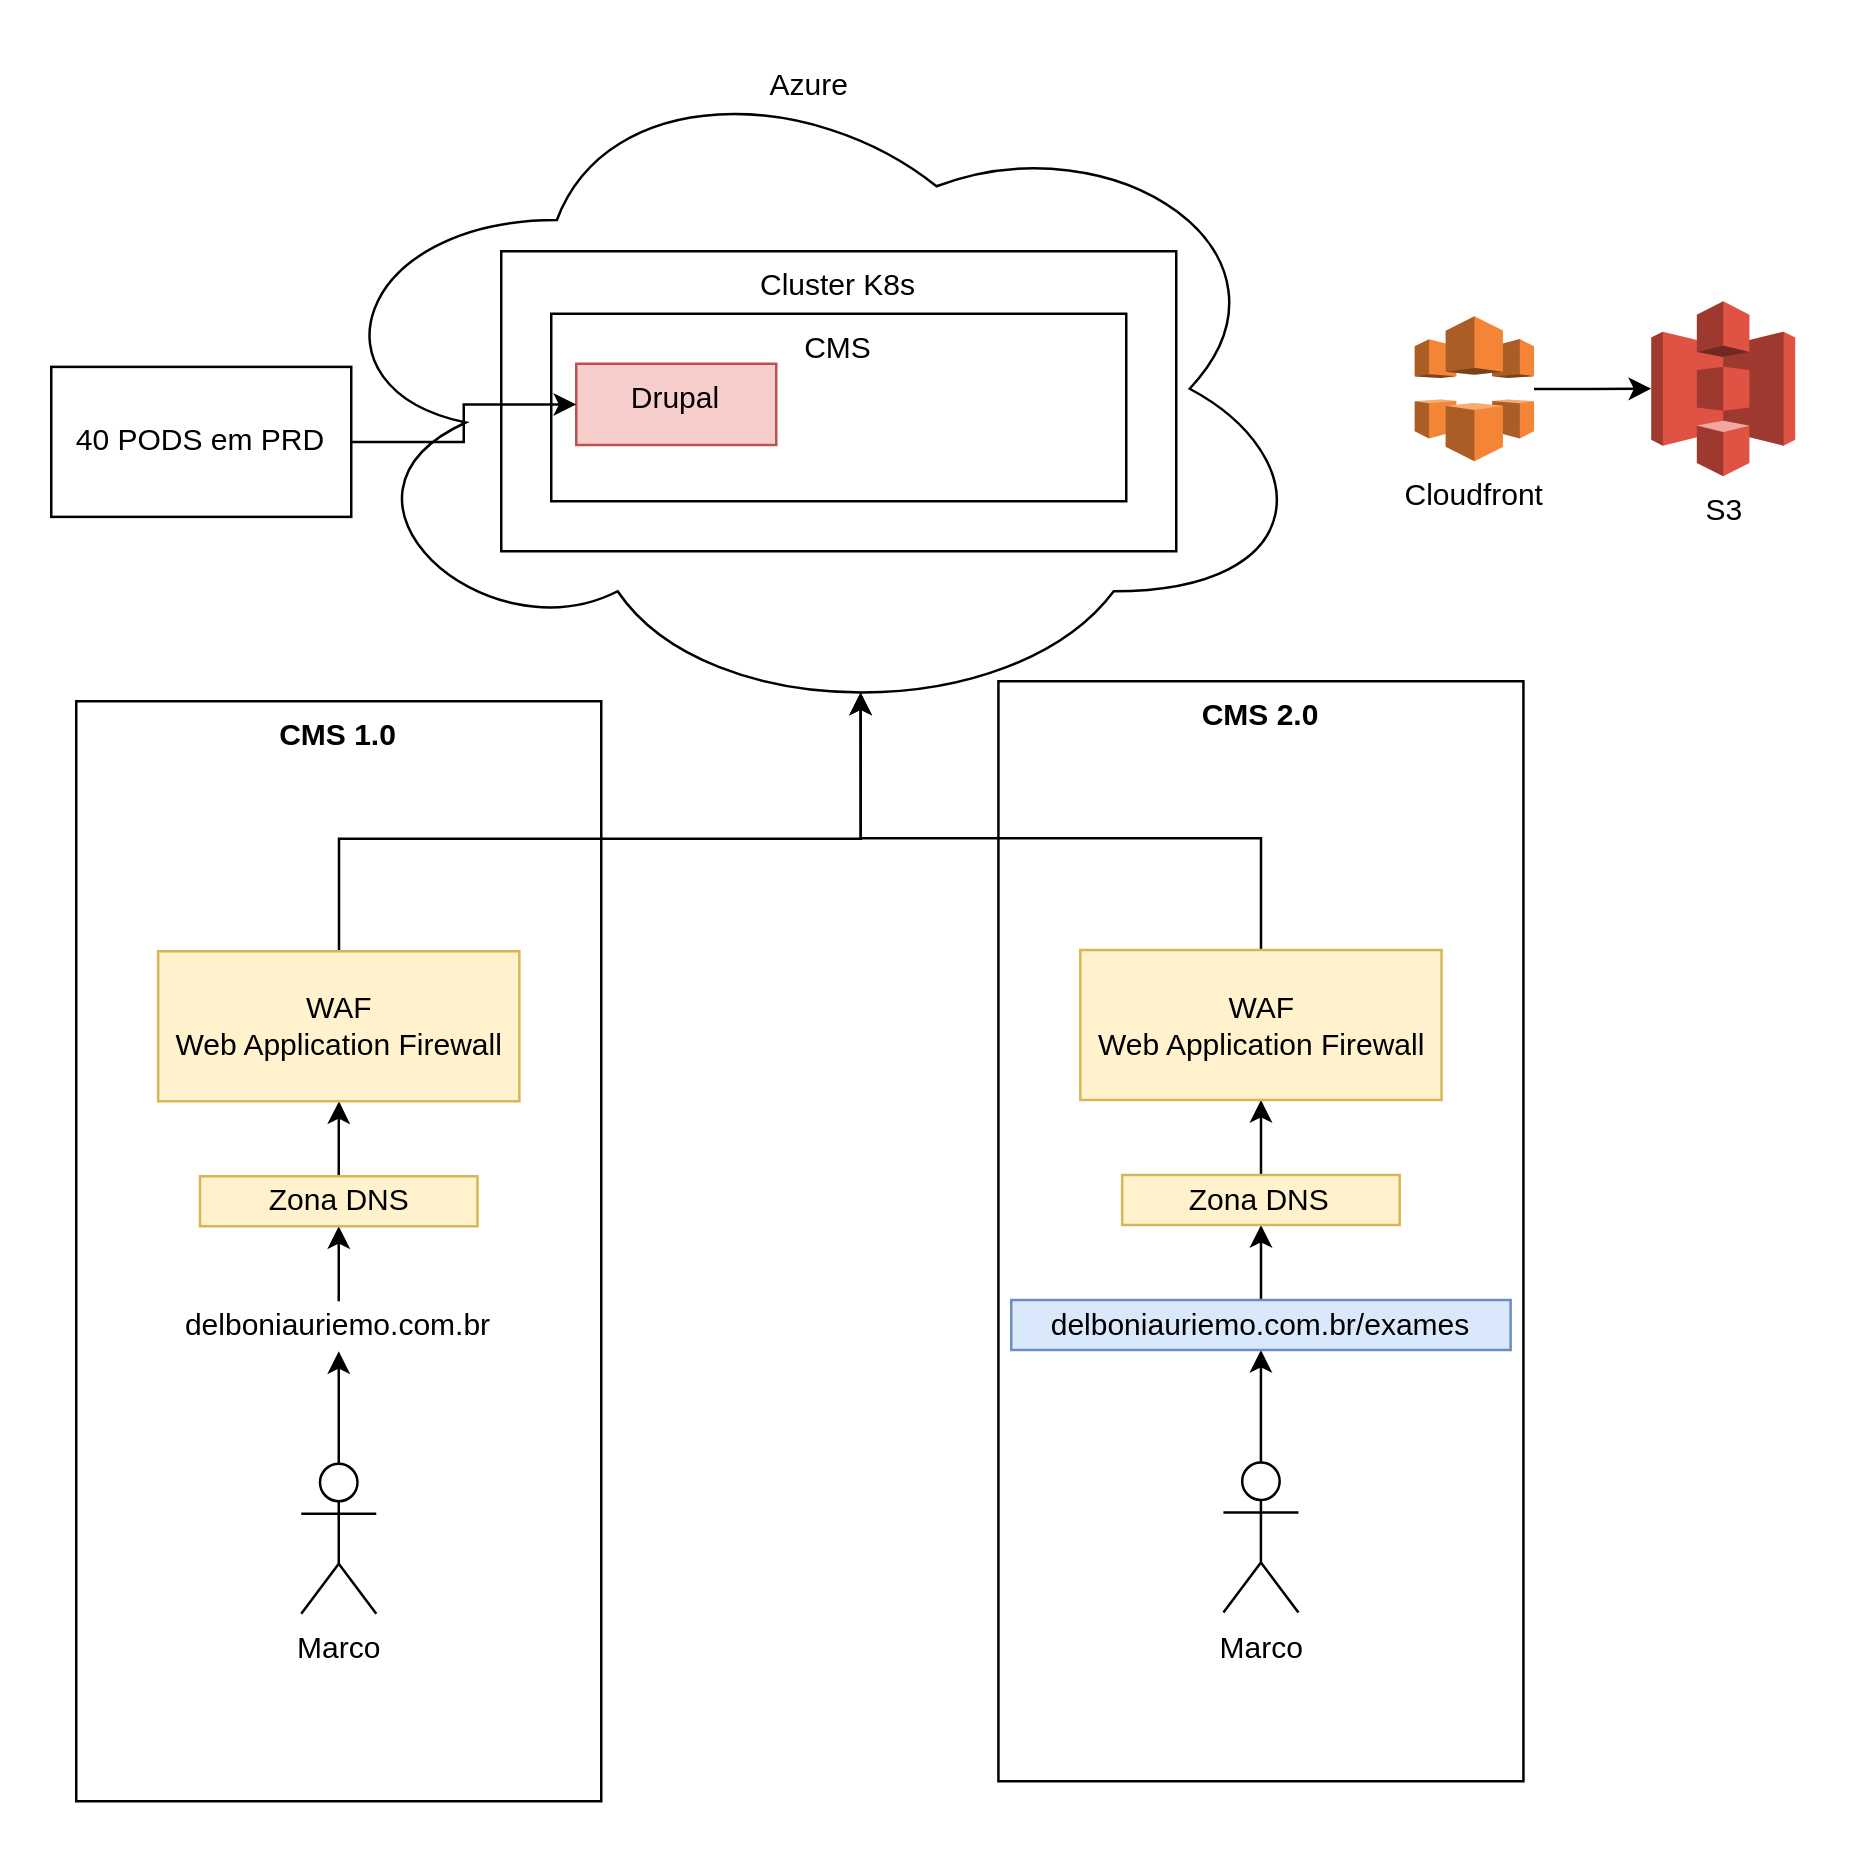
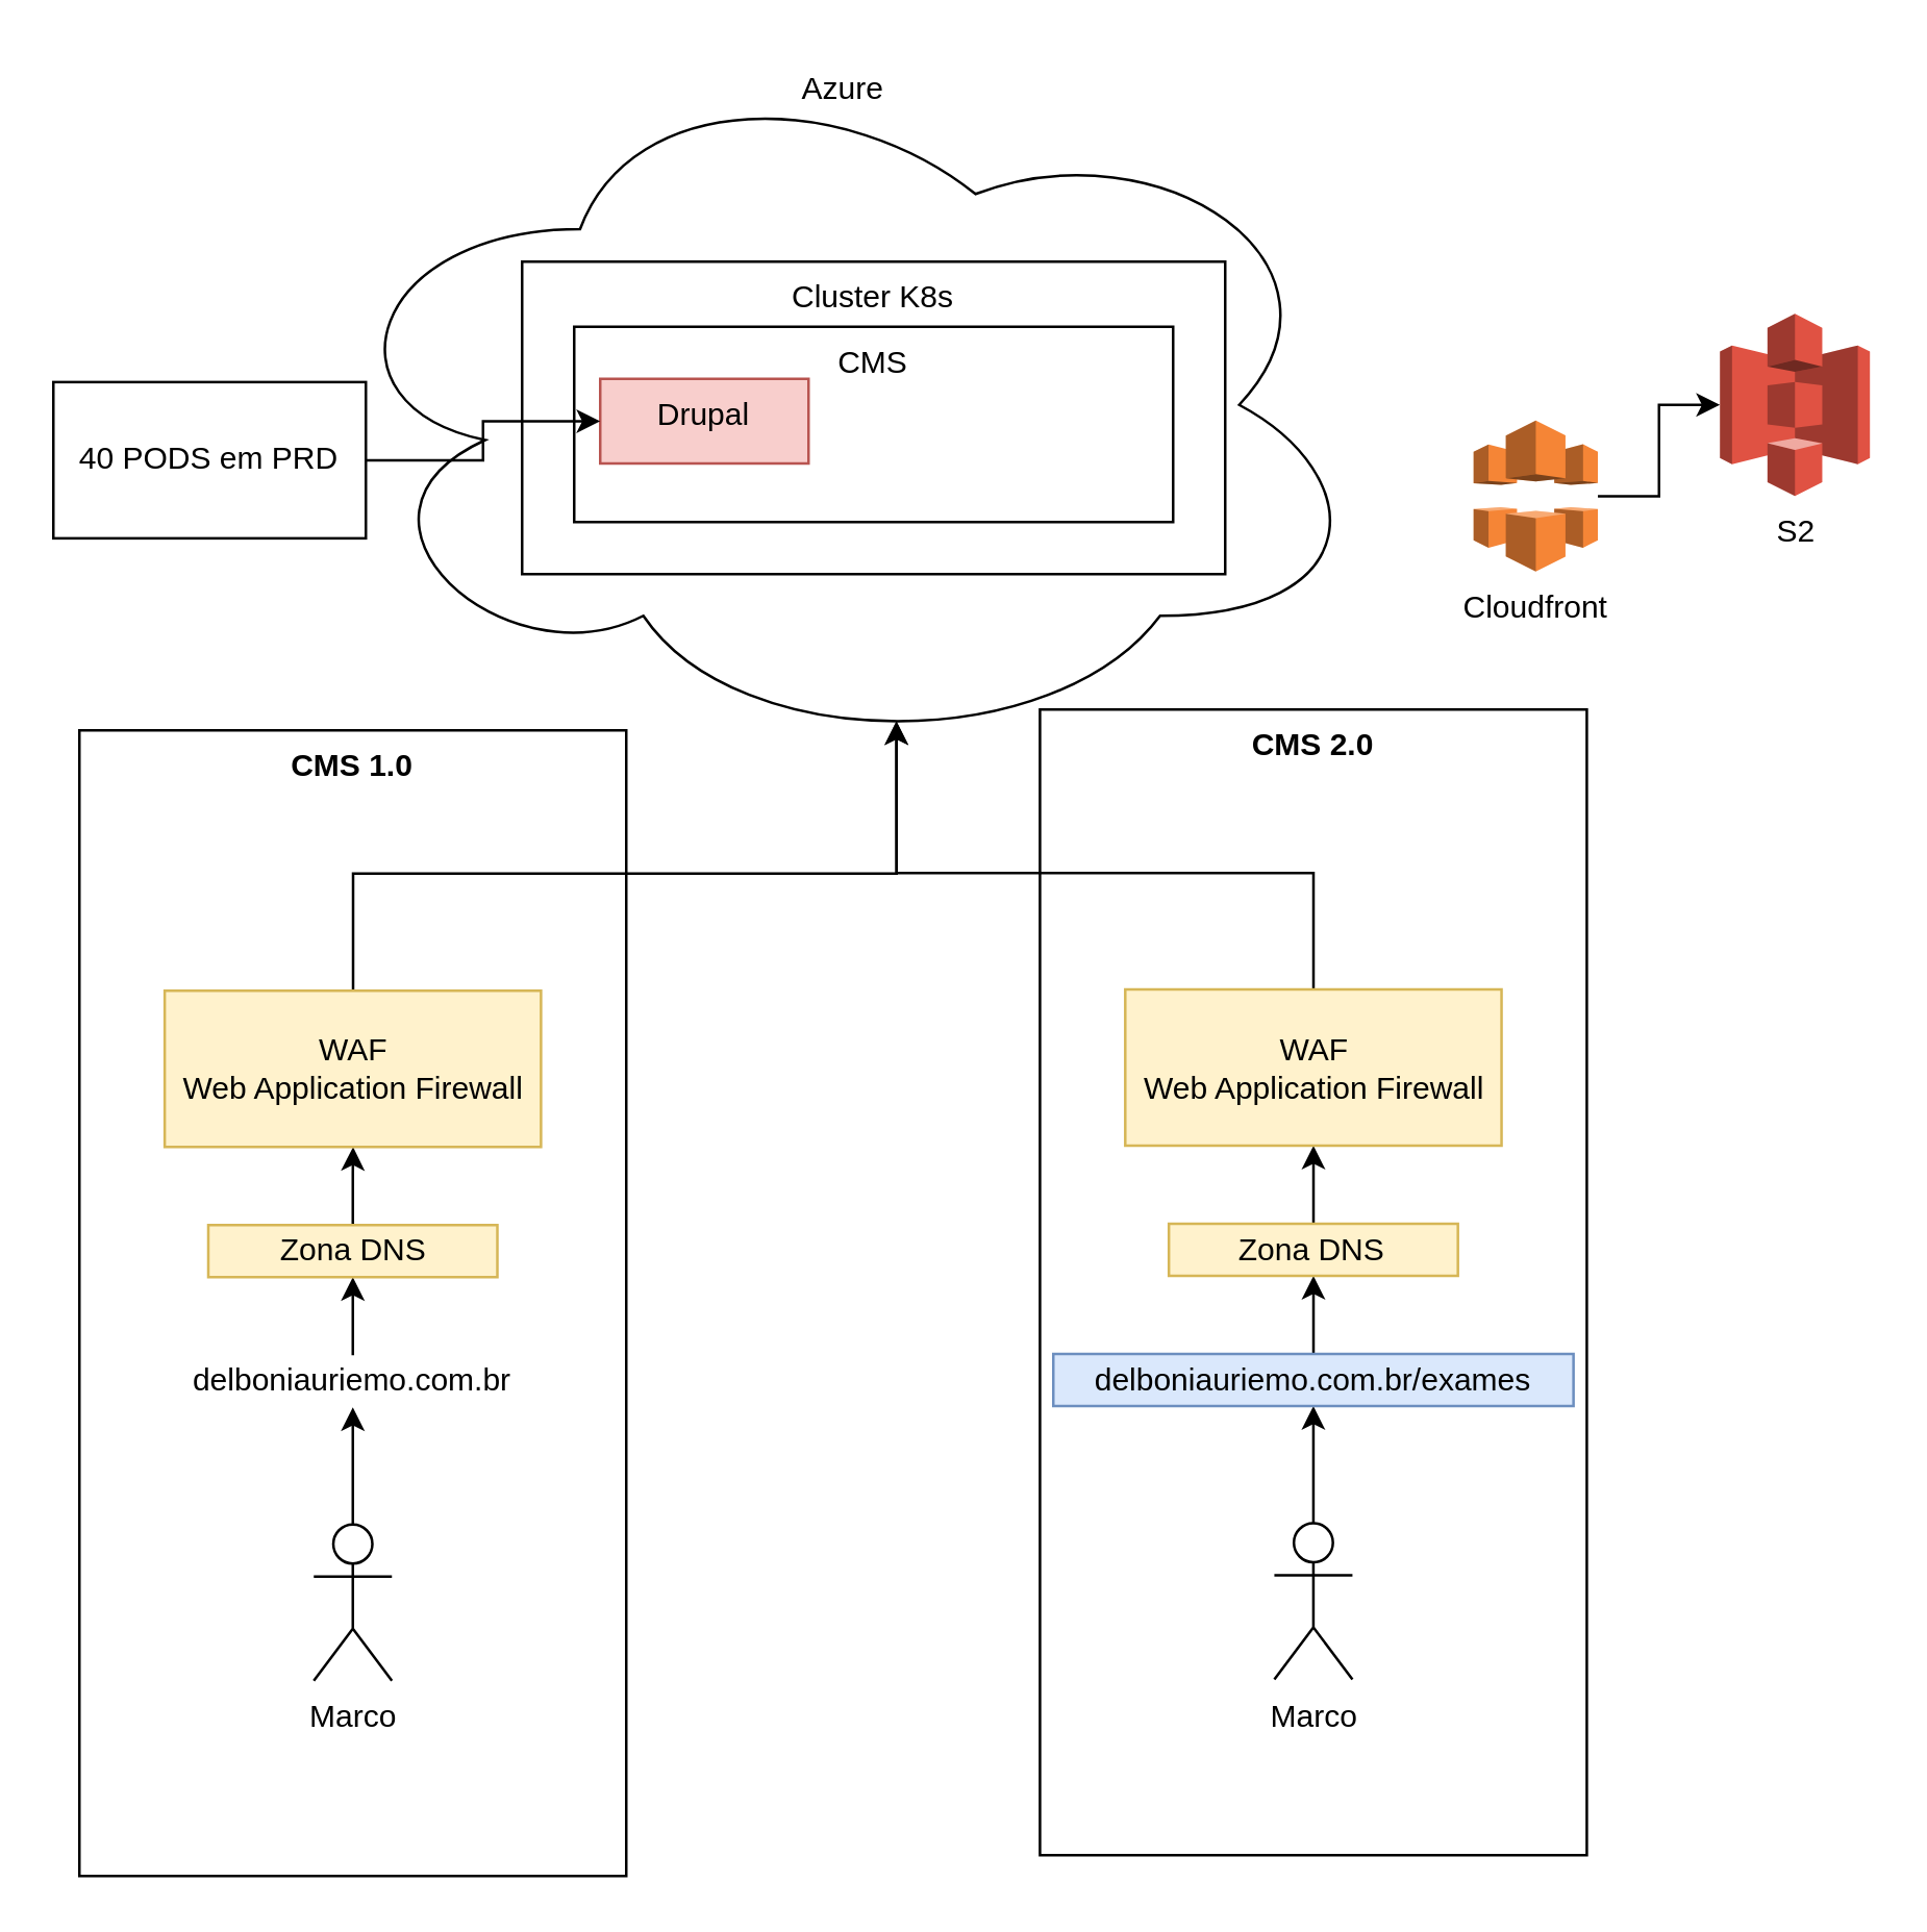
  <mxCell id="0" />
  <mxCell id="1" parent="0" />
  <mxCell id="2" value="CMS 2.0" style="rounded=0;whiteSpace=wrap;html=1;verticalAlign=top;fontStyle=1" parent="1" vertex="1"><mxGeometry x="398.87" y="272" width="210" height="440" as="geometry" /></mxCell>
  <mxCell id="3" value="CMS 1.0" style="rounded=0;whiteSpace=wrap;html=1;verticalAlign=top;fontStyle=1" parent="1" vertex="1"><mxGeometry x="30" y="280" width="210" height="440" as="geometry" /></mxCell>
  <mxCell id="4" value="Azure" style="ellipse;shape=cloud;whiteSpace=wrap;html=1;verticalAlign=top;" parent="1" vertex="1"><mxGeometry x="121" y="20" width="405" height="270" as="geometry" /></mxCell>
  <mxCell id="5" value="Cluster K8s" style="rounded=0;whiteSpace=wrap;html=1;verticalAlign=top;" parent="1" vertex="1"><mxGeometry x="200" y="100" width="270" height="120" as="geometry" /></mxCell>
  <mxCell id="6" value="CMS" style="rounded=0;whiteSpace=wrap;html=1;verticalAlign=top;" parent="1" vertex="1"><mxGeometry x="220" y="125" width="230" height="75" as="geometry" /></mxCell>
  <mxCell id="7" value="Drupal" style="rounded=0;whiteSpace=wrap;html=1;verticalAlign=top;fillColor=#f8cecc;strokeColor=#b85450;" parent="1" vertex="1"><mxGeometry x="230" y="145" width="80" height="32.5" as="geometry" /></mxCell>
  <mxCell id="8" style="edgeStyle=orthogonalEdgeStyle;rounded=0;orthogonalLoop=1;jettySize=auto;html=1;" parent="1" source="9" target="7" edge="1"><mxGeometry relative="1" as="geometry" /></mxCell>
  <mxCell id="9" value="40 PODS em PRD" style="rounded=0;whiteSpace=wrap;html=1;verticalAlign=middle;" parent="1" vertex="1"><mxGeometry x="20" y="146.25" width="120" height="60" as="geometry" /></mxCell>
  <mxCell id="10" style="edgeStyle=orthogonalEdgeStyle;rounded=0;orthogonalLoop=1;jettySize=auto;html=1;" parent="1" source="11" target="13" edge="1"><mxGeometry relative="1" as="geometry" /></mxCell>
  <mxCell id="11" value="Marco" style="shape=umlActor;verticalLabelPosition=bottom;verticalAlign=top;html=1;outlineConnect=0;" parent="1" vertex="1"><mxGeometry x="120" y="585" width="30" height="60" as="geometry" /></mxCell>
  <mxCell id="12" style="edgeStyle=orthogonalEdgeStyle;rounded=0;orthogonalLoop=1;jettySize=auto;html=1;" parent="1" source="13" target="15" edge="1"><mxGeometry relative="1" as="geometry" /></mxCell>
  <mxCell id="13" value="delboniauriemo.com.br" style="text;html=1;strokeColor=none;fillColor=none;align=center;verticalAlign=middle;whiteSpace=wrap;rounded=0;" parent="1" vertex="1"><mxGeometry x="115" y="520" width="40" height="20" as="geometry" /></mxCell>
  <mxCell id="14" style="edgeStyle=orthogonalEdgeStyle;rounded=0;orthogonalLoop=1;jettySize=auto;html=1;" parent="1" source="15" target="17" edge="1"><mxGeometry relative="1" as="geometry" /></mxCell>
  <mxCell id="15" value="Zona DNS" style="rounded=0;whiteSpace=wrap;html=1;verticalAlign=middle;fillColor=#fff2cc;strokeColor=#d6b656;" parent="1" vertex="1"><mxGeometry x="79.5" y="470" width="111" height="20" as="geometry" /></mxCell>
  <mxCell id="16" style="edgeStyle=orthogonalEdgeStyle;rounded=0;orthogonalLoop=1;jettySize=auto;html=1;entryX=0.55;entryY=0.95;entryDx=0;entryDy=0;entryPerimeter=0;" parent="1" source="17" target="4" edge="1"><mxGeometry relative="1" as="geometry" /></mxCell>
  <mxCell id="17" value="WAF&lt;br&gt;Web Application Firewall" style="rounded=0;whiteSpace=wrap;html=1;verticalAlign=middle;fillColor=#fff2cc;strokeColor=#d6b656;" parent="1" vertex="1"><mxGeometry x="62.75" y="380" width="144.5" height="60" as="geometry" /></mxCell>
  <mxCell id="18" style="edgeStyle=orthogonalEdgeStyle;rounded=0;orthogonalLoop=1;jettySize=auto;html=1;" parent="1" source="19" target="21" edge="1"><mxGeometry relative="1" as="geometry" /></mxCell>
  <mxCell id="19" value="Marco" style="shape=umlActor;verticalLabelPosition=bottom;verticalAlign=top;html=1;outlineConnect=0;" parent="1" vertex="1"><mxGeometry x="488.87" y="584.5" width="30" height="60" as="geometry" /></mxCell>
  <mxCell id="20" style="edgeStyle=orthogonalEdgeStyle;rounded=0;orthogonalLoop=1;jettySize=auto;html=1;" parent="1" source="21" target="23" edge="1"><mxGeometry relative="1" as="geometry" /></mxCell>
  <mxCell id="21" value="delboniauriemo.com.br/exames" style="text;html=1;strokeColor=#6c8ebf;fillColor=#dae8fc;align=center;verticalAlign=middle;whiteSpace=wrap;rounded=0;" parent="1" vertex="1"><mxGeometry x="404" y="519.5" width="199.75" height="20" as="geometry" /></mxCell>
  <mxCell id="22" style="edgeStyle=orthogonalEdgeStyle;rounded=0;orthogonalLoop=1;jettySize=auto;html=1;" parent="1" source="23" target="25" edge="1"><mxGeometry relative="1" as="geometry" /></mxCell>
  <mxCell id="23" value="Zona DNS" style="rounded=0;whiteSpace=wrap;html=1;verticalAlign=middle;fillColor=#fff2cc;strokeColor=#d6b656;" parent="1" vertex="1"><mxGeometry x="448.37" y="469.5" width="111" height="20" as="geometry" /></mxCell>
  <mxCell id="24" style="edgeStyle=orthogonalEdgeStyle;rounded=0;orthogonalLoop=1;jettySize=auto;html=1;entryX=0.55;entryY=0.95;entryDx=0;entryDy=0;entryPerimeter=0;" parent="1" source="25" target="4" edge="1"><mxGeometry relative="1" as="geometry" /></mxCell>
  <mxCell id="25" value="WAF&lt;br&gt;Web Application Firewall" style="rounded=0;whiteSpace=wrap;html=1;verticalAlign=middle;fillColor=#fff2cc;strokeColor=#d6b656;" parent="1" vertex="1"><mxGeometry x="431.62" y="379.5" width="144.5" height="60" as="geometry" /></mxCell>
  <mxCell id="26" style="edgeStyle=orthogonalEdgeStyle;rounded=0;orthogonalLoop=1;jettySize=auto;html=1;" parent="1" source="27" target="28" edge="1"><mxGeometry relative="1" as="geometry" /></mxCell>
- <mxCell id="27" value="Cloudfront" style="outlineConnect=0;dashed=0;verticalLabelPosition=bottom;verticalAlign=top;align=center;html=1;shape=mxgraph.aws3.cloudfront;fillColor=#F58536;gradientColor=none;" parent="1" vertex="1"><mxGeometry x="565.37" y="125.98" width="47.75" height="58.05" as="geometry" /></mxCell>
- <mxCell id="28" value="S3" style="outlineConnect=0;dashed=0;verticalLabelPosition=bottom;verticalAlign=top;align=center;html=1;shape=mxgraph.aws3.s3;fillColor=#E05243;gradientColor=none;" parent="1" vertex="1"><mxGeometry x="660" y="120.01" width="57.58" height="70" as="geometry" /></mxCell>
+ <mxCell id="27" value="Cloudfront" style="outlineConnect=0;dashed=0;verticalLabelPosition=bottom;verticalAlign=top;align=center;html=1;shape=mxgraph.aws3.cloudfront;fillColor=#F58536;gradientColor=none;" parent="1" vertex="1"><mxGeometry x="565.37" y="160.98" width="47.75" height="58.05" as="geometry" /></mxCell>
+ <mxCell id="28" value="S2" style="outlineConnect=0;dashed=0;verticalLabelPosition=bottom;verticalAlign=top;align=center;html=1;shape=mxgraph.aws3.s3;fillColor=#E05243;gradientColor=none;" parent="1" vertex="1"><mxGeometry x="660" y="120.01" width="57.58" height="70" as="geometry" /></mxCell>
